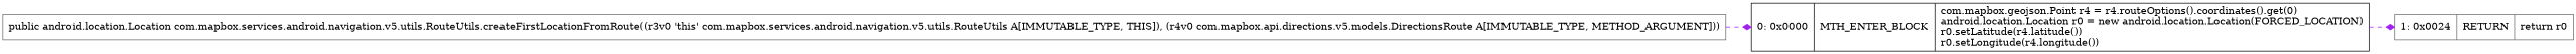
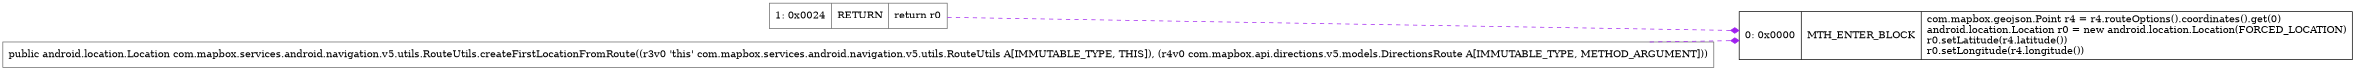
  digraph {
    rankdir=LR
    node [shape=record color=gray40]
    edge [color=purple style=dashed arrowhead=diamond]
    n1 [label="{0\:\ 0x0000|MTH_ENTER_BLOCK\l|com.mapbox.geojson.Point r4 = r4.routeOptions().coordinates().get(0)\landroid.location.Location r0 = new android.location.Location(FORCED_LOCATION)\lr0.setLatitude(r4.latitude())\lr0.setLongitude(r4.longitude())\l}" color=black]
    n2 [label="{1\:\ 0x0024|RETURN\l|return r0\l}"]
    n3 [label="{public android.location.Location com.mapbox.services.android.navigation.v5.utils.RouteUtils.createFirstLocationFromRoute((r3v0 'this' com.mapbox.services.android.navigation.v5.utils.RouteUtils A[IMMUTABLE_TYPE, THIS]), (r4v0 com.mapbox.api.directions.v5.models.DirectionsRoute A[IMMUTABLE_TYPE, METHOD_ARGUMENT])) }"]
-   n1 -> n2
+   n2 -> n1
    n3 -> n1
  }
